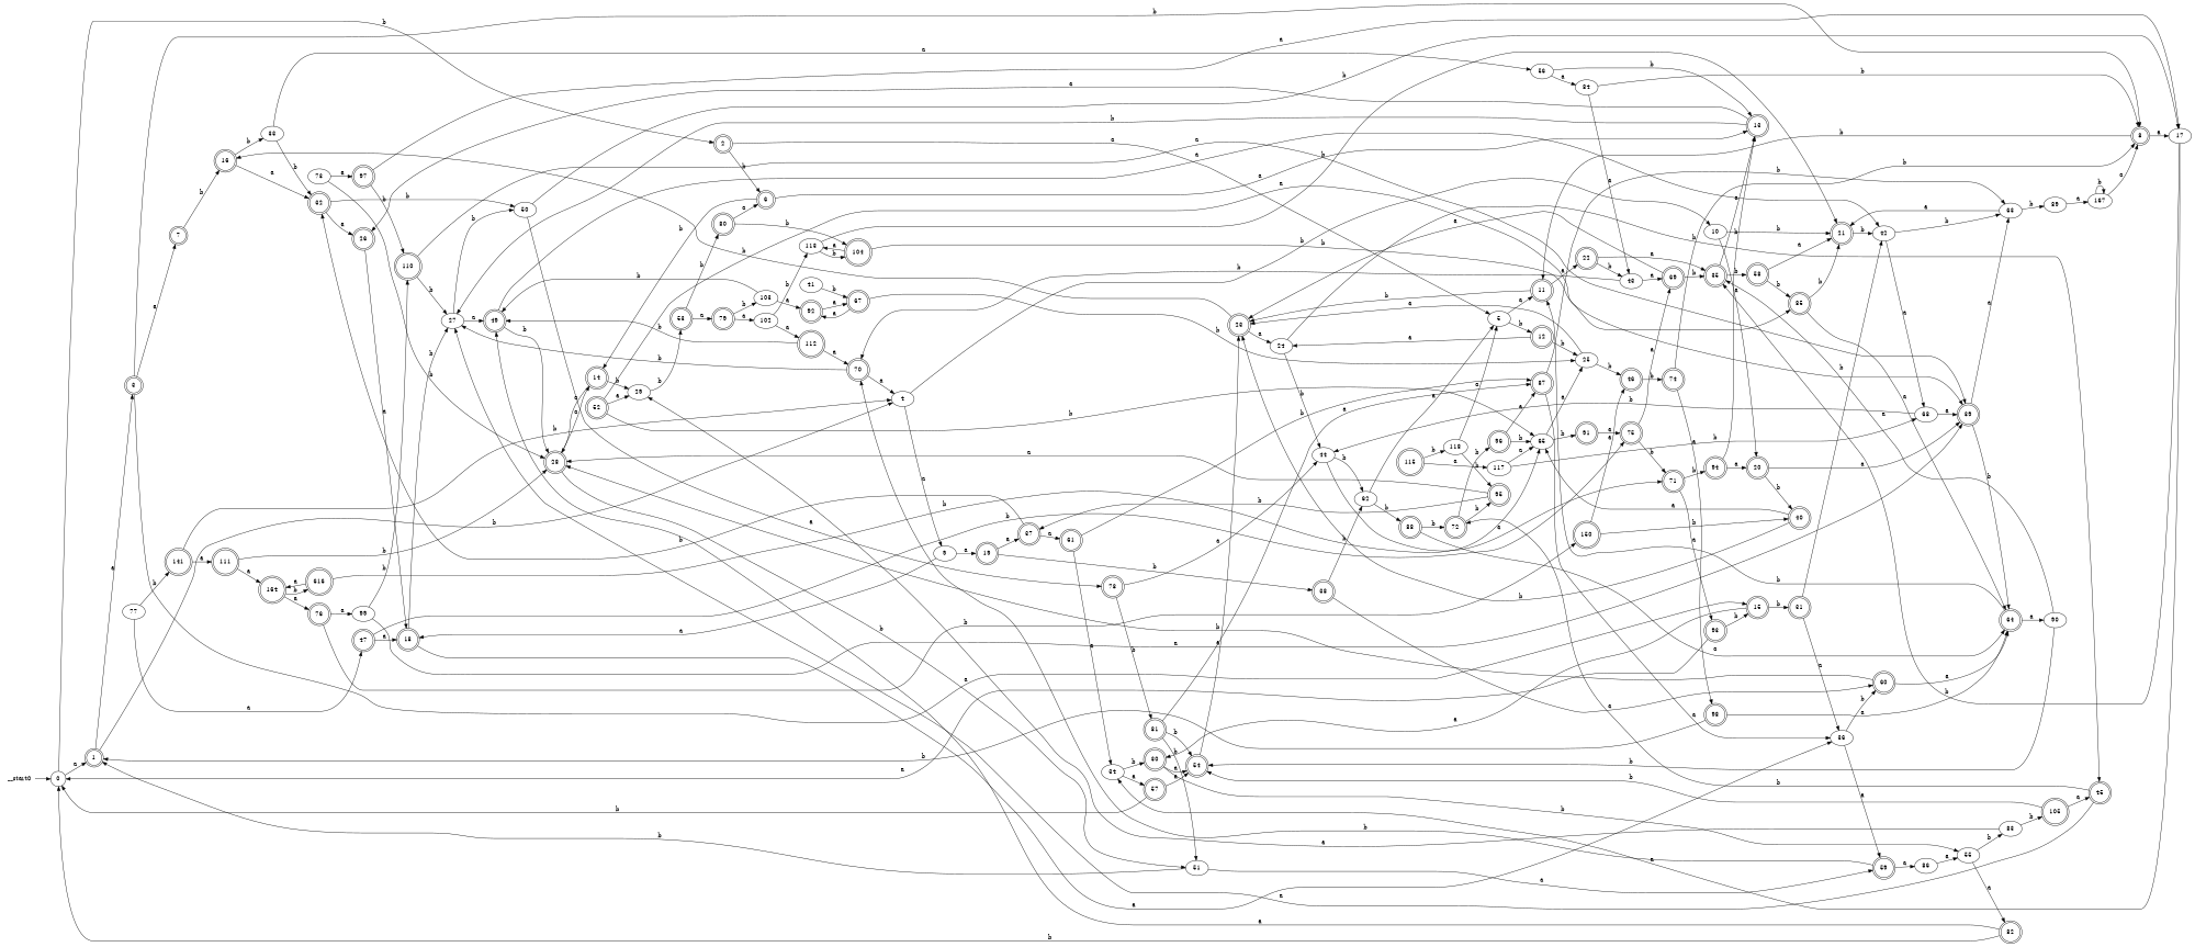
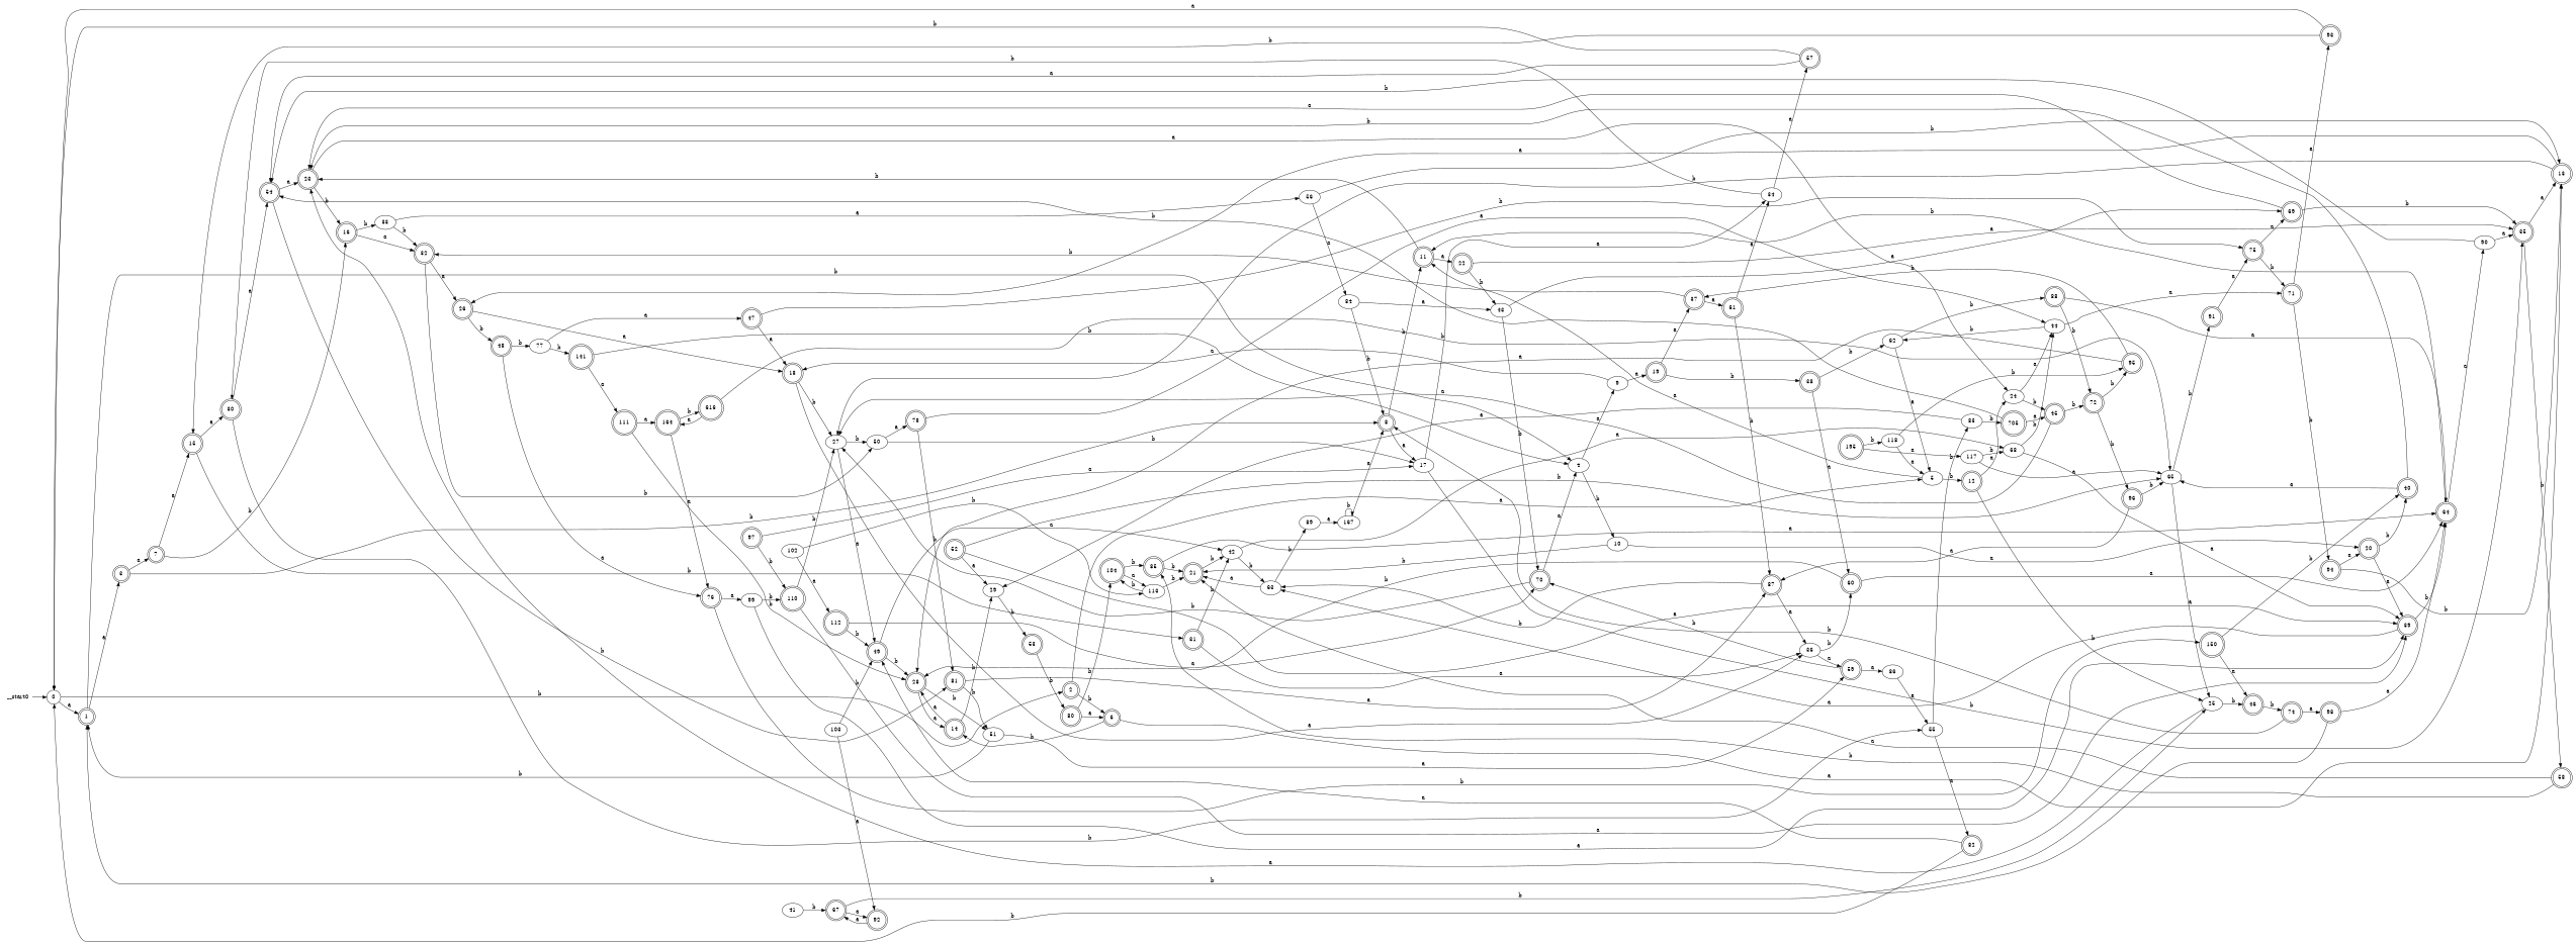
  digraph {
    rankdir=LR
    node [shape=doublecircle]
    __start0 [shape=none]
    0 [shape=circle]
    1
    2
    3
    4 [shape=""]
    5 [shape=""]
    6
    7
    8
    9 [shape=""]
    10 [shape=""]
    11
    12
    13
    14
    15
    16
    17 [shape=""]
    18
    19
    20
    21
    22
    23
    24 [shape=""]
    25 [shape=""]
    26
    27 [shape=""]
    28
    29 [shape=""]
    30
    31
    32
    33 [shape=""]
    34 [shape=""]
    35
    36 [shape=""]
    37
    38
    39
    40
    42 [shape=""]
    43 [shape=""]
    44 [shape=""]
    45
    46
+   48
    49
    50 [shape=""]
    51 [shape=""]
    53
    54
    55 [shape=""]
    56 [shape=""]
    57
    58
    59
    60
    61
    62 [shape=""]
    63 [shape=""]
    64
    65 [shape=""]
    41 [shape=""]
    67
    68 [shape=""]
    69
    70
    71
    72
    74
    47
    75
    76
    77 [shape=""]
    78
    52
-   79
    80
    81
    82
    83 [shape=""]
    84 [shape=""]
    85
    86 [shape=""]
    87
    88
    89 [shape=""]
    90 [shape=""]
    91
    92
    93
    94
    95
    96
-   73 [shape=""]
    97
    98
    99 [shape=""]
    n101 [label=150]
    n102 [label=141]
    102 [shape=""]
    103 [shape=""]
    104
-   105
+   105 [label=705]
    n107 [label=167 shape=""]
    110
    111
    112
    113 [shape=""]
    n112 [label=164]
    n113 [label=616]
    117 [shape=""]
-   115
+   115 [label=195]
    118 [shape=""]
    __start0 -> 0
    0 -> 1 [label=a]
    0 -> 2 [label=b]
    1 -> 3 [label=a]
    1 -> 4 [label=b]
    2 -> 5 [label=a]
    2 -> 6 [label=b]
    3 -> 7 [label=a]
    3 -> 8 [label=b]
    4 -> 9 [label=a]
    4 -> 10 [label=b]
    5 -> 11 [label=a]
    5 -> 12 [label=b]
    6 -> 13 [label=a]
    6 -> 14 [label=b]
-   3 -> 15 [label=a]
+   7 -> 15 [label=a]
    7 -> 16 [label=b]
    8 -> 11 [label=b]
    8 -> 17 [label=a]
    9 -> 18 [label=a]
    9 -> 19 [label=a]
    10 -> 20 [label=a]
    10 -> 21 [label=b]
    11 -> 22 [label=a]
    11 -> 23 [label=b]
    12 -> 24 [label=a]
    12 -> 25 [label=b]
    13 -> 26 [label=a]
    13 -> 27 [label=b]
    14 -> 28 [label=a]
    14 -> 29 [label=b]
    15 -> 30 [label=a]
    15 -> 31 [label=b]
    16 -> 32 [label=a]
    16 -> 33 [label=b]
    17 -> 34 [label=a]
    17 -> 35 [label=b]
    18 -> 27 [label=b]
    18 -> 36 [label=a]
    19 -> 37 [label=a]
    19 -> 38 [label=b]
    20 -> 39 [label=a]
    20 -> 40 [label=b]
    21 -> 42 [label=b]
    22 -> 35 [label=a]
    22 -> 43 [label=b]
    23 -> 16 [label=b]
    23 -> 24 [label=a]
-   24 -> 44 [label=b]
+   24 -> 44 [label=a]
    24 -> 45 [label=b]
    25 -> 23 [label=a]
    25 -> 46 [label=b]
    26 -> 18 [label=a]
+   26 -> 48 [label=b]
    27 -> 49 [label=a]
    27 -> 50 [label=b]
    28 -> 14 [label=a]
    28 -> 51 [label=b]
    29 -> 53 [label=b]
    30 -> 54 [label=a]
    30 -> 55 [label=b]
    31 -> 36 [label=a]
    31 -> 42 [label=b]
    32 -> 26 [label=a]
    32 -> 50 [label=b]
    33 -> 32 [label=b]
    33 -> 56 [label=a]
    34 -> 30 [label=b]
    34 -> 57 [label=a]
    35 -> 13 [label=a]
    35 -> 58 [label=b]
    36 -> 59 [label=a]
    36 -> 60 [label=b]
    37 -> 32 [label=b]
    37 -> 61 [label=a]
    38 -> 60 [label=a]
    38 -> 62 [label=b]
    39 -> 63 [label=a]
    39 -> 64 [label=b]
    40 -> 23 [label=b]
    40 -> 65 [label=a]
    42 -> 63 [label=b]
    42 -> 68 [label=a]
    43 -> 69 [label=a]
    43 -> 70 [label=b]
    44 -> 62 [label=b]
    44 -> 71 [label=a]
    45 -> 27 [label=a]
    45 -> 72 [label=b]
    46 -> 74 [label=b]
+   48 -> 76 [label=a]
+   48 -> 77 [label=b]
    49 -> 28 [label=b]
    49 -> 42 [label=a]
    50 -> 17 [label=b]
    50 -> 78 [label=a]
    51 -> 1 [label=b]
    51 -> 59 [label=a]
-   53 -> 79 [label=a]
    53 -> 80 [label=b]
    54 -> 23 [label=a]
-   81 -> 54 [label=b]
+   54 -> 81 [label=b]
    55 -> 82 [label=a]
    55 -> 83 [label=b]
    56 -> 13 [label=b]
    56 -> 84 [label=a]
    57 -> 0 [label=b]
    57 -> 54 [label=a]
    58 -> 21 [label=a]
    58 -> 85 [label=b]
    59 -> 70 [label=b]
    59 -> 86 [label=a]
    60 -> 28 [label=b]
    60 -> 64 [label=a]
    61 -> 34 [label=a]
    61 -> 87 [label=b]
    62 -> 5 [label=a]
    62 -> 88 [label=b]
    63 -> 21 [label=a]
    63 -> 89 [label=b]
    64 -> 11 [label=b]
    64 -> 90 [label=a]
    65 -> 25 [label=a]
    65 -> 91 [label=b]
    41 -> 67 [label=b]
    67 -> 25 [label=b]
    67 -> 92 [label=a]
    68 -> 39 [label=a]
    68 -> 44 [label=b]
    69 -> 23 [label=a]
    69 -> 35 [label=b]
    70 -> 4 [label=a]
    70 -> 27 [label=b]
    71 -> 93 [label=a]
    71 -> 94 [label=b]
    72 -> 95 [label=b]
    72 -> 96 [label=b]
    74 -> 8 [label=b]
    74 -> 98 [label=a]
    47 -> 18 [label=a]
    47 -> 75 [label=b]
    75 -> 69 [label=a]
    75 -> 71 [label=b]
    76 -> 99 [label=a]
    76 -> n101 [label=b]
    77 -> 47 [label=a]
    77 -> n102 [label=b]
    78 -> 44 [label=a]
    78 -> 81 [label=b]
    52 -> 29 [label=a]
    52 -> 39 [label=a]
    52 -> 65 [label=b]
-   79 -> 102 [label=a]
-   79 -> 103 [label=b]
    80 -> 6 [label=a]
    80 -> 104 [label=b]
    81 -> 51 [label=b]
    81 -> 87 [label=a]
    82 -> 0 [label=b]
    82 -> 49 [label=a]
    83 -> 29 [label=a]
    83 -> 105 [label=b]
    84 -> 8 [label=b]
    84 -> 43 [label=a]
    85 -> 21 [label=b]
    85 -> 64 [label=a]
    86 -> 55 [label=a]
    87 -> 36 [label=a]
    87 -> 63 [label=b]
    88 -> 64 [label=a]
    88 -> 72 [label=b]
    89 -> n107 [label=a]
    90 -> 35 [label=a]
    90 -> 54 [label=b]
    91 -> 75 [label=a]
    92 -> 67 [label=a]
    93 -> 0 [label=a]
    93 -> 15 [label=b]
    94 -> 13 [label=b]
    94 -> 20 [label=a]
    95 -> 28 [label=a]
    95 -> 37 [label=b]
    96 -> 65 [label=b]
    96 -> 87 [label=a]
-   73 -> 28 [label=b]
-   73 -> 97 [label=a]
    97 -> 17 [label=a]
    97 -> 110 [label=b]
    98 -> 1 [label=b]
    98 -> 64 [label=a]
    99 -> 39 [label=a]
    99 -> 110 [label=b]
    n101 -> 40 [label=b]
    n101 -> 46 [label=a]
    n102 -> 4 [label=b]
    n102 -> 111 [label=a]
    102 -> 112 [label=a]
    102 -> 113 [label=b]
    103 -> 49 [label=b]
    103 -> 92 [label=a]
    104 -> 85 [label=b]
    104 -> 113 [label=a]
    105 -> 45 [label=a]
    105 -> 54 [label=b]
    n107 -> 8 [label=a]
    n107 -> n107 [label=b]
    110 -> 27 [label=b]
    110 -> 39 [label=a]
    111 -> 28 [label=b]
    111 -> n112 [label=a]
    112 -> 49 [label=b]
    112 -> 70 [label=a]
    113 -> 21 [label=b]
    113 -> 104 [label=b]
    n112 -> 76 [label=a]
    n112 -> n113 [label=b]
    n113 -> 65 [label=b]
    n113 -> n112 [label=a]
    117 -> 65 [label=a]
    117 -> 68 [label=b]
    115 -> 117 [label=a]
    115 -> 118 [label=b]
    118 -> 5 [label=a]
    118 -> 95 [label=b]
  }
